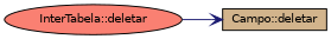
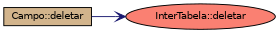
  digraph {
    rankdir=LR
    node [color=black fontname=Helvetica fontsize=10 style=filled]
    n1 [fillcolor=tan fontcolor=black height=0.2 label="Campo::deletar" shape=box width=0.4]
    n2 [fillcolor=salmon height=0.2 label="InterTabela::deletar" shape=ellipse width=0.4]
-   n2 -> n1 [color=midnightblue fontname=Helvetica fontsize=10 labelfontname=Helvetica labelfontsize=10 style=solid arrowhead=vee]
+   n1 -> n2 [color=midnightblue fontname=Helvetica fontsize=10 labelfontname=Helvetica labelfontsize=10 style=solid arrowhead=vee]
  }
